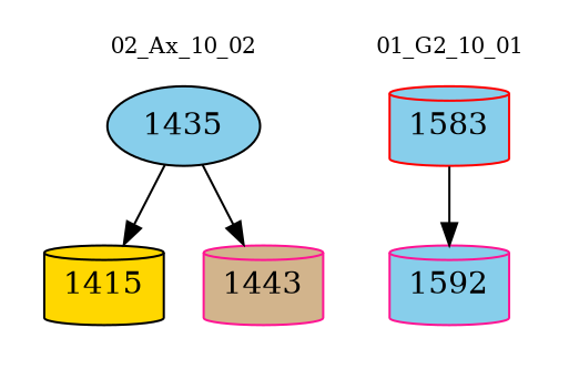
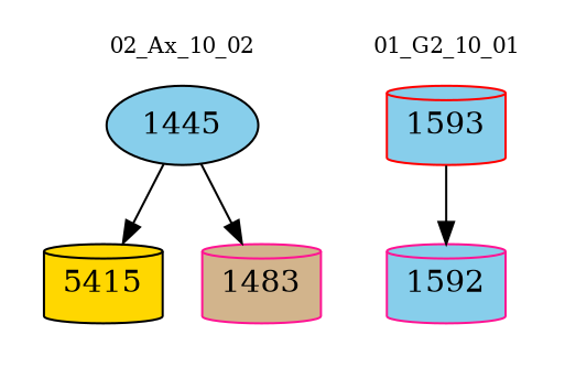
  digraph {
    node [color=black fillcolor=skyblue shape=cylinder style=filled]
    edge [color=black]
-   n1 [label=1435 shape=ellipse]
-   n2 [fillcolor=gold label=1415]
-   n3 [color=deeppink fillcolor=tan label=1443]
-   n4 [color=red label=1583]
+   n1 [label=1445 shape=ellipse]
+   n2 [fillcolor=gold label=5415]
+   n3 [color=deeppink fillcolor=tan label=1483]
+   n4 [color=red label=1593]
    n5 [color=deeppink label=1592]
    subgraph cluster_1 {
      color=white
      fontsize=10
      label="02_Ax_10_02"
      n1
      n2
      n3
    }
    subgraph cluster_2 {
      color=white
      fontsize=10
      label="01_G2_10_01"
      n4
      n5
    }
    n1 -> n2
    n1 -> n3
    n4 -> n5
  }
